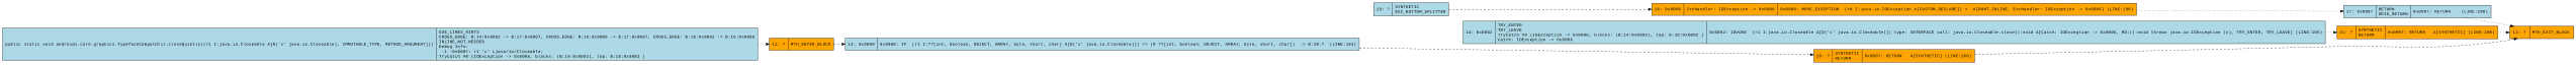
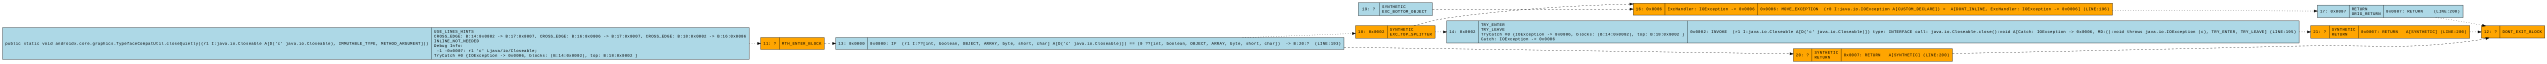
  digraph {
    fontname="Liberation Mono"
    rankdir=LR
    node [fillcolor=orange fontname="Liberation Mono" shape=record style=filled]
    edge [fontname="Liberation Mono" style=dotted]
    n1 [label="{11\:\ ?|MTH_ENTER_BLOCK\l}"]
    n2 [fillcolor=lightblue label="{13\:\ 0x0000|0x0000: IF  (r1 I:??[int, boolean, OBJECT, ARRAY, byte, short, char] A[D('c' java.io.Closeable)]) == (0 ??[int, boolean, OBJECT, ARRAY, byte, short, char])  \-\> B:20:?  (LINE:193)\l}"]
+   n3 [label="{18\:\ 0x0002|SYNTHETIC\lEXC_TOP_SPLITTER\l}"]
    n4 [label="{20\:\ ?|SYNTHETIC\lRETURN\l|0x0007: RETURN   A[SYNTHETIC] (LINE:200)\l}"]
    n5 [fillcolor=lightblue label="{14\:\ 0x0002|TRY_ENTER\lTRY_LEAVE\lTryCatch #0 \{IOException \-\> 0x0006, blocks: (B:14:0x0002), top: B:18:0x0002 \}\lCatch: IOException \-\> 0x0006\l|0x0002: INVOKE  (r1 I:java.io.Closeable A[D('c' java.io.Closeable)]) type: INTERFACE call: java.io.Closeable.close():void A[Catch: IOException \-\> 0x0006, MD:():void throws java.io.IOException (c), TRY_ENTER, TRY_LEAVE] (LINE:195)\l}"]
    n6 [label="{16\:\ 0x0006|ExcHandler: IOException \-\> 0x0006\l|0x0006: MOVE_EXCEPTION  (r0 I:java.io.IOException A[CUSTOM_DECLARE]) =  A[DONT_INLINE, ExcHandler: IOException \-\> 0x0006] (LINE:196)\l}"]
-   n7 [label="{12\:\ ?|MTH_EXIT_BLOCK\l}"]
+   n7 [label="{12\:\ ?|DONT_EXIT_BLOCK\l}"]
    n8 [label="{21\:\ ?|SYNTHETIC\lRETURN\l|0x0007: RETURN   A[SYNTHETIC] (LINE:200)\l}"]
    n9 [fillcolor=lightblue label="{17\:\ 0x0007|RETURN\lORIG_RETURN\l|0x0007: RETURN    (LINE:200)\l}"]
-   n10 [fillcolor=lightblue label="{19\:\ ?|SYNTHETIC\lEXC_BOTTOM_SPLITTER\l}"]
+   n10 [fillcolor=lightblue label="{19\:\ ?|SYNTHETIC\lEXC_BOTTOM_OBJECT\l}"]
    n11 [fillcolor=lightblue label="{public static void androidx.core.graphics.TypefaceCompatUtil.closeQuietly((r1 I:java.io.Closeable A[D('c' java.io.Closeable), IMMUTABLE_TYPE, METHOD_ARGUMENT]))  | USE_LINES_HINTS\lCROSS_EDGE: B:14:0x0002 \-\> B:17:0x0007, CROSS_EDGE: B:16:0x0006 \-\> B:17:0x0007, CROSS_EDGE: B:18:0x0002 \-\> B:16:0x0006\lINLINE_NOT_NEEDED\lDebug Info:\l  \-1 \-0x0007: r1 'c' Ljava\/io\/Closeable;\lTryCatch #0 \{IOException \-\> 0x0006, blocks: (B:14:0x0002), top: B:18:0x0002 \}\l}"]
    n1 -> n2 [style=dashed]
+   n2 -> n3
    n2 -> n4 [style=dashed]
+   n3 -> n5
+   n3 -> n6 [style=dashed]
    n4 -> n7 [style=dashed]
    n5 -> n8
    n6 -> n9
    n8 -> n7
    n9 -> n7
    n10 -> n6 [style=dashed]
    n11 -> n1
  }
